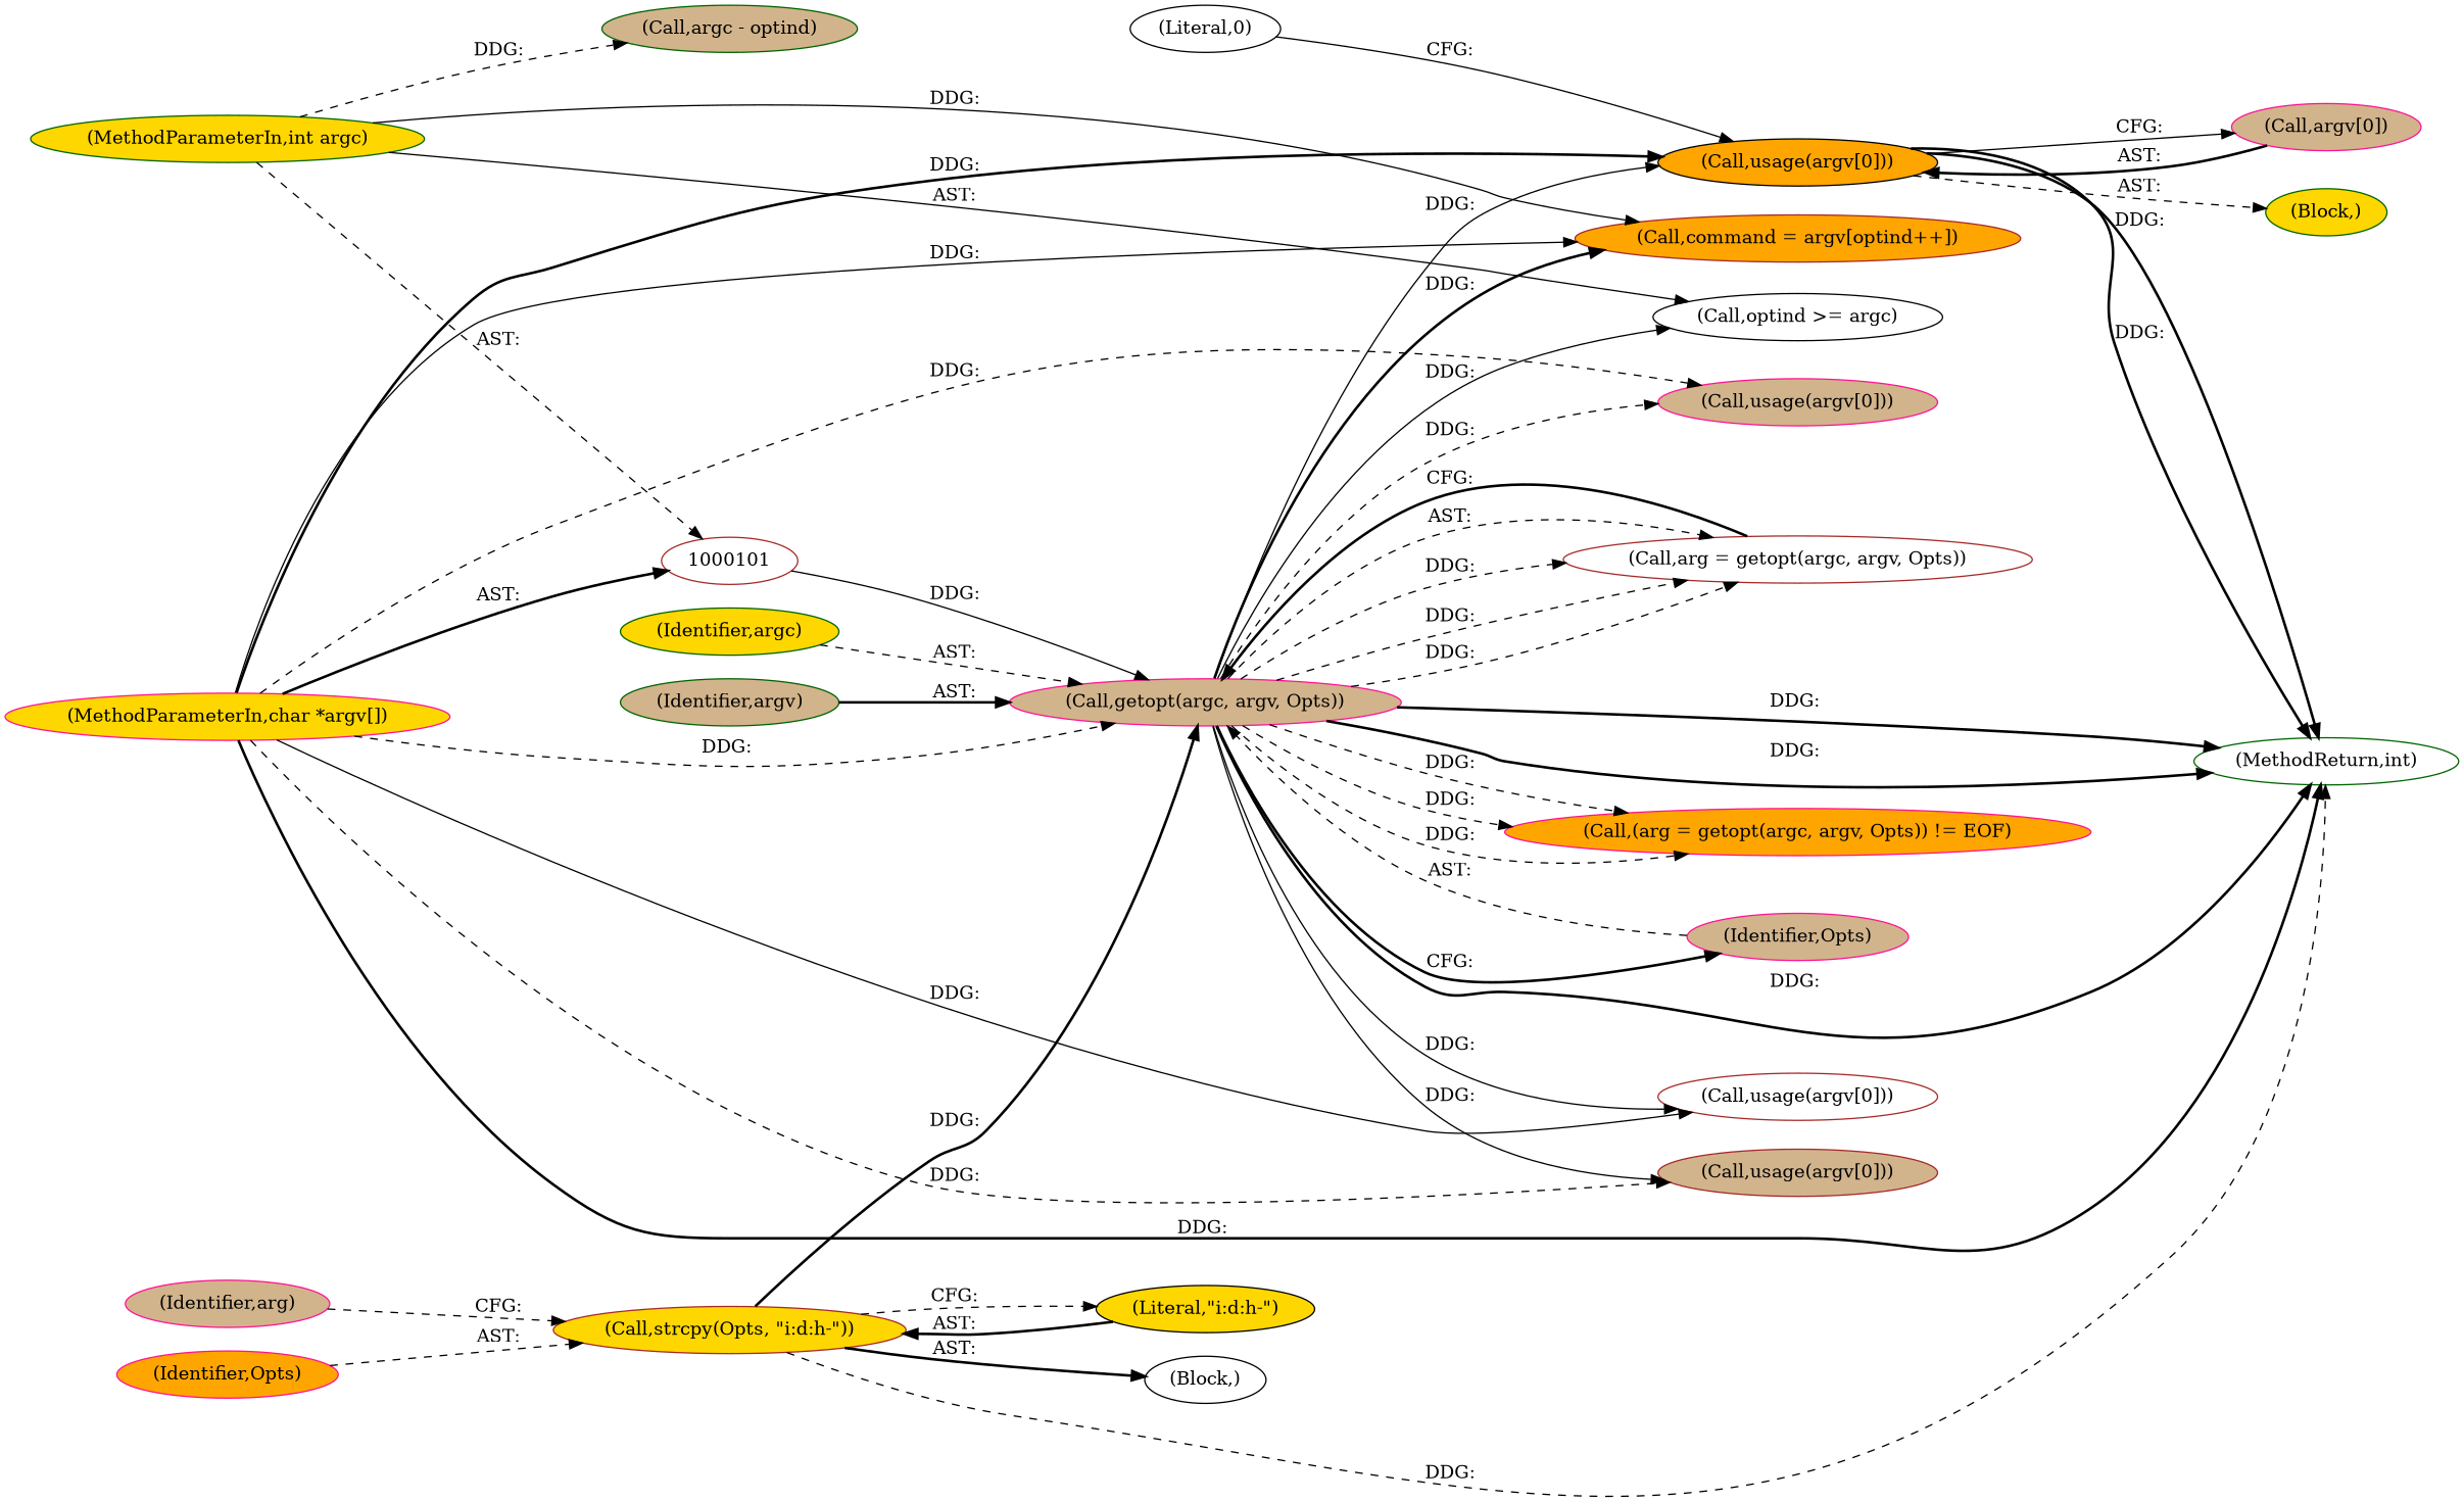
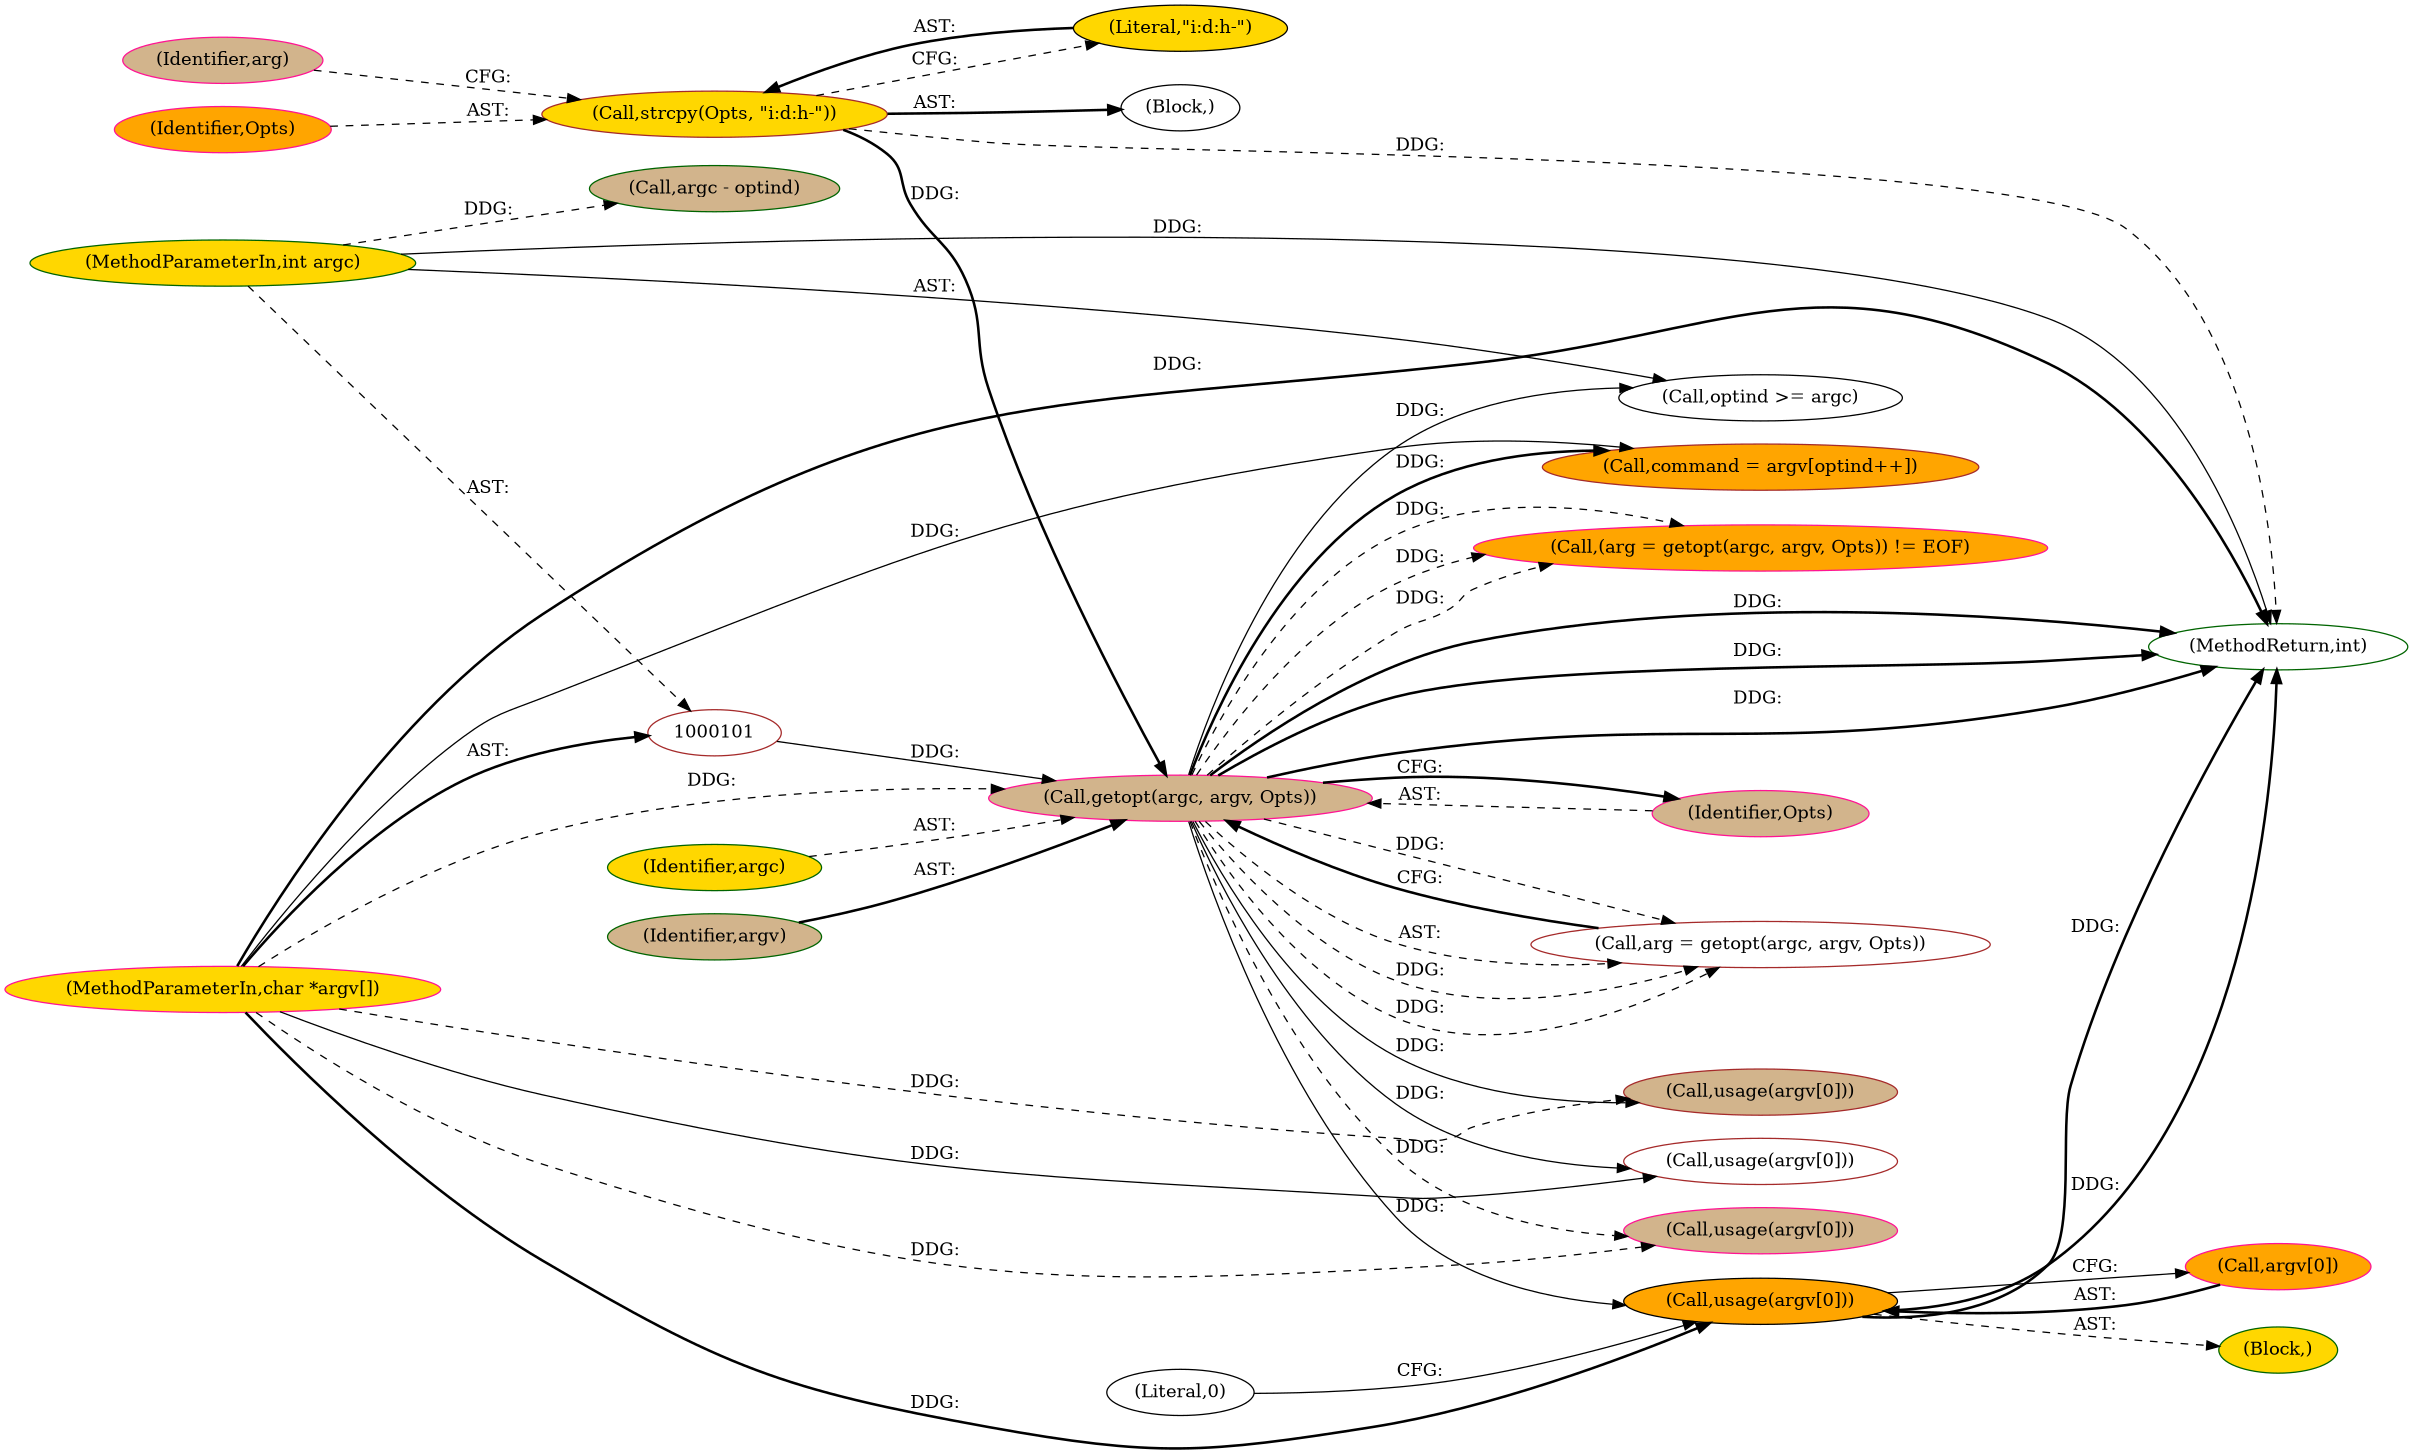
  digraph {
    fontname="DejaVu Serif"
    rankdir=LR
    node [color=deeppink fillcolor=tan fontname="DejaVu Serif" style=filled]
    edge [fontname="DejaVu Serif" style=dashed]
    n1 [color=black fillcolor=orange label="(Call,usage(argv[0]))"]
    n2 [color=darkgreen fillcolor=white label="(MethodReturn,int)"]
    n3 [color=darkgreen fillcolor=gold label="(Block,)"]
-   n4 [label="(Call,argv[0])"]
+   n4 [fillcolor=orange label="(Call,argv[0])"]
    n5 [label="(Call,getopt(argc, argv, Opts))"]
    n6 [fillcolor=orange label="(Call,(arg = getopt(argc, argv, Opts)) != EOF)"]
    n7 [color=black fillcolor=white label="(Call,optind >= argc)"]
    n8 [label="(Call,usage(argv[0]))"]
    n9 [color=brown fillcolor=white label="(Call,usage(argv[0]))"]
    n10 [label="(Identifier,Opts)"]
    n11 [color=brown fillcolor=orange label="(Call,command = argv[optind++])"]
    n12 [color=brown label="(Call,usage(argv[0]))"]
    n13 [color=brown fillcolor=white label="(Call,arg = getopt(argc, argv, Opts))"]
    n14 [color=darkgreen fillcolor=gold label="(MethodParameterIn,int argc)"]
    n15 [color=darkgreen label="(Call,argc - optind)"]
    1000101 [color=brown fillcolor=white]
    n17 [fillcolor=gold label="(MethodParameterIn,char *argv[])"]
    n18 [color=brown fillcolor=gold label="(Call,strcpy(Opts, \"i:d:h-\"))"]
    n19 [color=black fillcolor=white label="(Block,)"]
    n20 [color=black fillcolor=gold label="(Literal,\"i:d:h-\")"]
    n21 [color=black fillcolor=white label="(Literal,0)"]
    n22 [label="(Identifier,arg)"]
    n23 [color=darkgreen fillcolor=gold label="(Identifier,argc)"]
    n24 [color=darkgreen label="(Identifier,argv)"]
    n25 [fillcolor=orange label="(Identifier,Opts)"]
    n1 -> n2 [label="DDG: " style=bold]
    n1 -> n2 [label="DDG: " style=bold]
    n1 -> n3 [label="AST: "]
    n1 -> n4 [label="CFG: " style=solid]
    n4 -> n1 [label="AST: " style=bold]
    n5 -> n1 [label="DDG: " style=solid]
    n5 -> n2 [label="DDG: " style=bold]
    n5 -> n2 [label="DDG: " style=bold]
    n5 -> n2 [label="DDG: " style=bold]
    n5 -> n6 [label="DDG: "]
    n5 -> n6 [label="DDG: "]
    n5 -> n6 [label="DDG: "]
    n5 -> n7 [label="DDG: " style=solid]
    n5 -> n8 [label="DDG: "]
    n5 -> n9 [label="DDG: " style=solid]
    n5 -> n10 [label="CFG: " style=bold]
    n5 -> n11 [label="DDG: " style=bold]
    n5 -> n12 [label="DDG: " style=solid]
    n5 -> n13 [label="AST: "]
    n5 -> n13 [label="DDG: "]
    n5 -> n13 [label="DDG: "]
    n5 -> n13 [label="DDG: "]
    n10 -> n5 [label="AST: "]
    n13 -> n5 [label="CFG: " style=bold]
-   n14 -> n11 [label="DDG: " style=solid]
+   n14 -> n2 [label="DDG: " style=solid]
    n14 -> n7 [label="AST: " style=solid]
    n14 -> n15 [label="DDG: "]
    n14 -> 1000101 [label="AST: "]
    1000101 -> n5 [label="DDG: " style=solid]
    n17 -> n1 [label="DDG: " style=bold]
    n17 -> n2 [label="DDG: " style=bold]
    n17 -> n5 [label="DDG: "]
    n17 -> n8 [label="DDG: "]
    n17 -> n9 [label="DDG: " style=solid]
    n17 -> n11 [label="DDG: " style=solid]
    n17 -> n12 [label="DDG: "]
    n17 -> 1000101 [label="AST: " style=bold]
    n18 -> n2 [label="DDG: "]
    n18 -> n5 [label="DDG: " style=bold]
    n18 -> n19 [label="AST: " style=bold]
    n18 -> n20 [label="CFG: "]
    n20 -> n18 [label="AST: " style=bold]
    n21 -> n1 [label="CFG: " style=solid]
    n22 -> n18 [label="CFG: "]
    n23 -> n5 [label="AST: "]
    n24 -> n5 [label="AST: " style=bold]
    n25 -> n18 [label="AST: "]
  }
